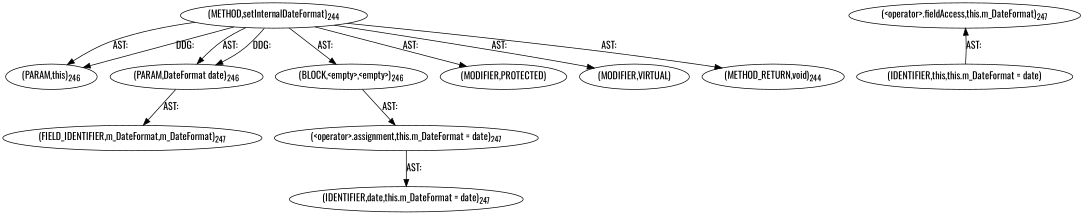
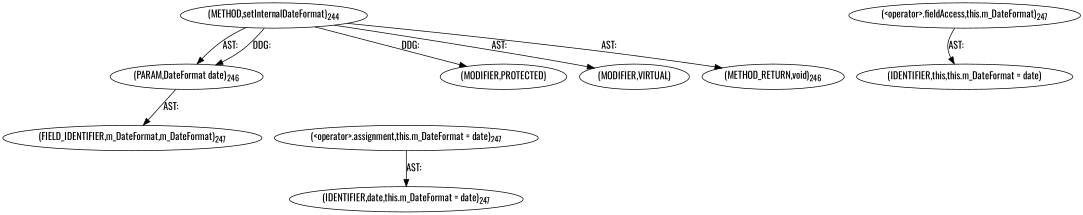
  digraph {
    fontname=Oswald
    node [fontname=Oswald]
    edge [fontname=Oswald]
    n1 [label=<(METHOD,setInternalDateFormat)<SUB>244</SUB>>]
-   n2 [label=<(PARAM,this)<SUB>246</SUB>>]
    n3 [label=<(PARAM,DateFormat date)<SUB>246</SUB>>]
-   n4 [label=<(BLOCK,&lt;empty&gt;,&lt;empty&gt;)<SUB>246</SUB>>]
    n5 [label=<(MODIFIER,PROTECTED)>]
    n6 [label=<(MODIFIER,VIRTUAL)>]
-   n7 [label=<(METHOD_RETURN,void)<SUB>244</SUB>>]
+   n7 [label=<(METHOD_RETURN,void)<SUB>246</SUB>>]
    n8 [label=<(FIELD_IDENTIFIER,m_DateFormat,m_DateFormat)<SUB>247</SUB>>]
    n9 [label=<(&lt;operator&gt;.assignment,this.m_DateFormat = date)<SUB>247</SUB>>]
    n10 [label=<(IDENTIFIER,date,this.m_DateFormat = date)<SUB>247</SUB>>]
    n11 [label=<(&lt;operator&gt;.fieldAccess,this.m_DateFormat)<SUB>247</SUB>>]
    n12 [label=<(IDENTIFIER,this,this.m_DateFormat = date)>]
-   n1 -> n2 [label="AST: "]
-   n1 -> n2 [label="DDG: "]
    n1 -> n3 [label="AST: "]
    n1 -> n3 [label="DDG: "]
-   n1 -> n4 [label="AST: "]
-   n1 -> n5 [label="AST: "]
+   n1 -> n5 [label="DDG: "]
    n1 -> n6 [label="AST: "]
    n1 -> n7 [label="AST: "]
    n3 -> n8 [label="AST: "]
-   n4 -> n9 [label="AST: "]
    n9 -> n10 [label="AST: "]
-   n12 -> n11 [label="AST: "]
+   n11 -> n12 [label="AST: "]
  }
